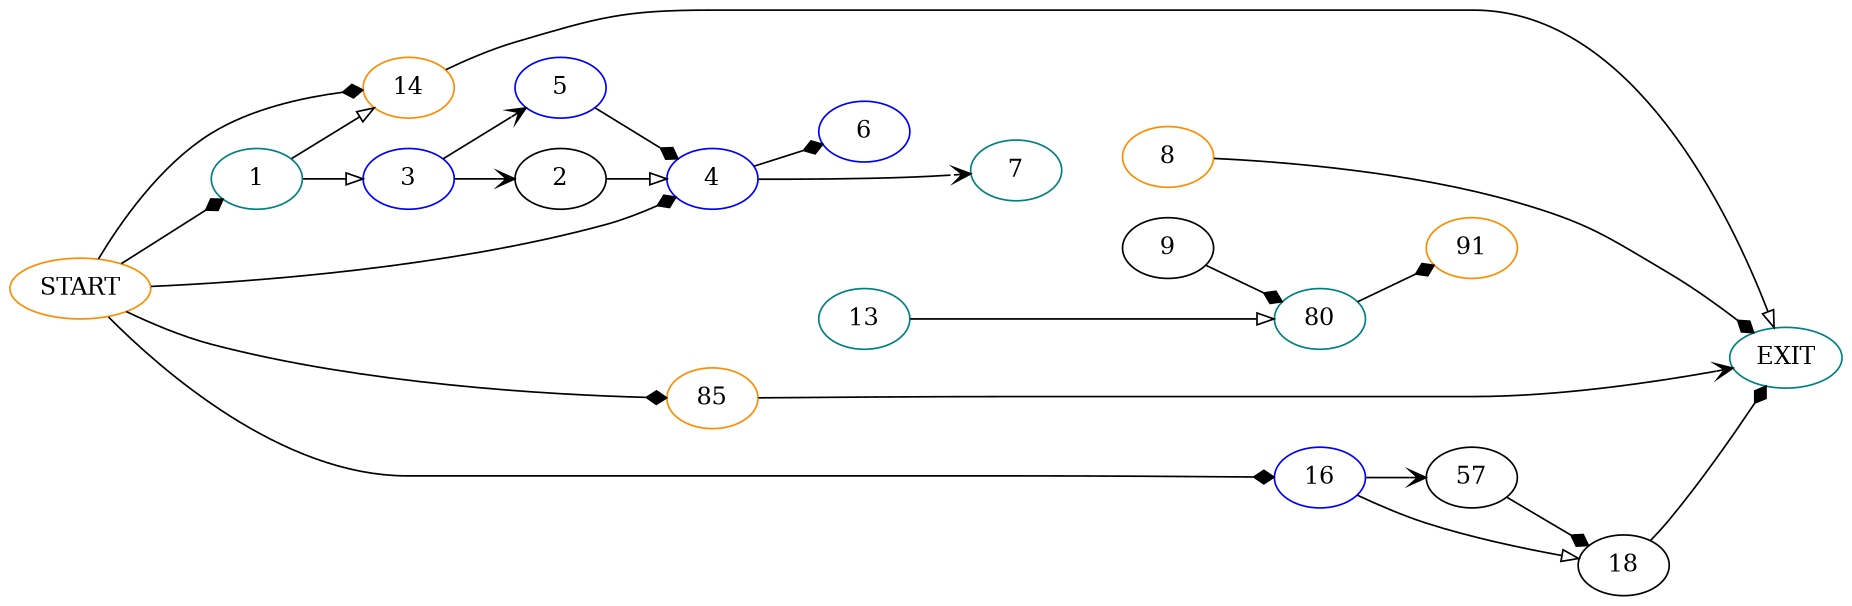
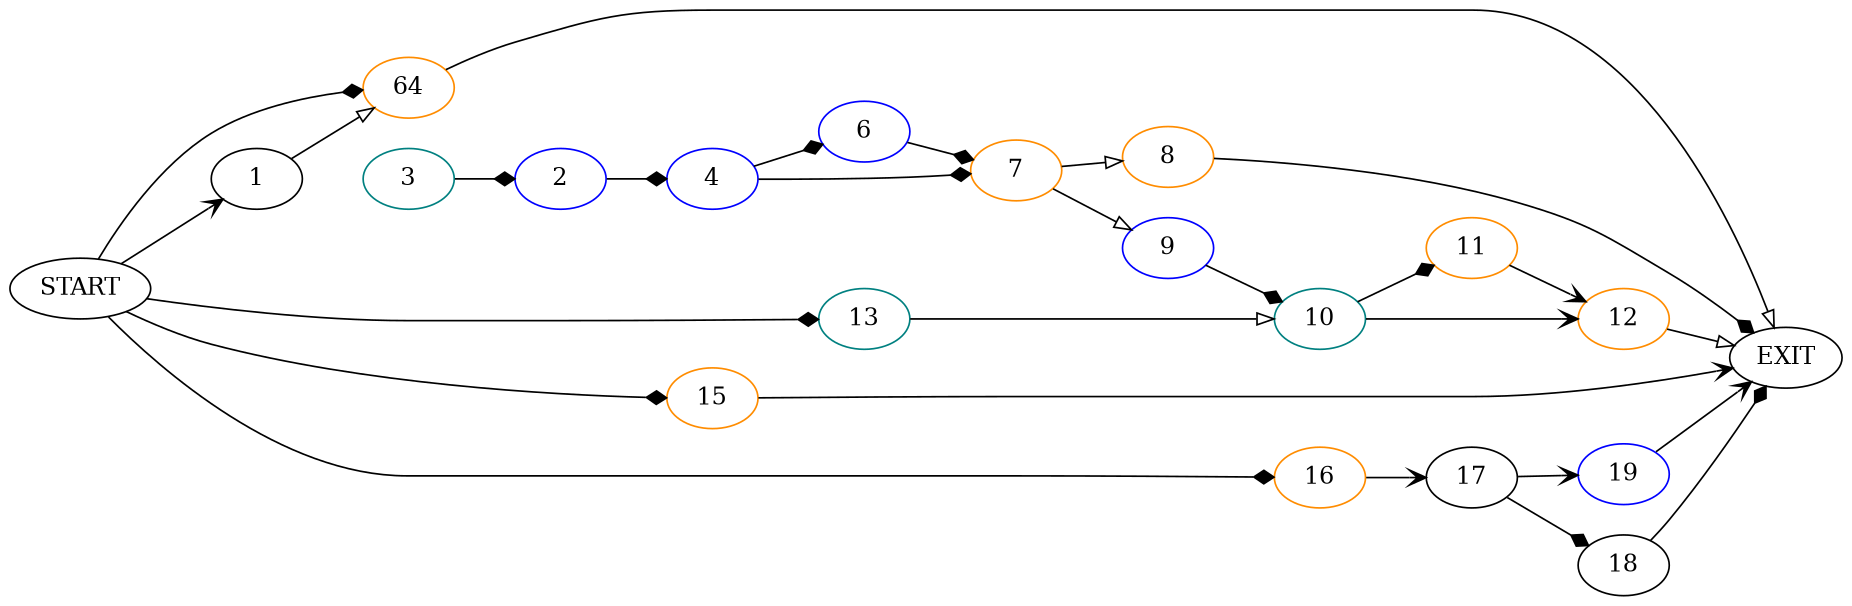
  digraph {
    rankdir=LR
    node [color=darkorange]
    edge [arrowhead=diamond]
-   n1 [label=START]
-   1 [color=teal]
+   n1 [color=black label=START]
+   1 [color=black]
    13 [color=teal]
-   14
-   15 [label=85]
-   16 [color=blue]
-   3 [color=blue]
-   10 [color=teal label=80]
-   n9 [color=teal label=EXIT]
-   17 [color=black label=57]
+   14 [label=64]
+   15
+   16
+   3 [color=teal]
+   10 [color=teal]
+   n9 [color=black label=EXIT]
+   17 [color=black]
    18 [color=black]
-   2 [color=black]
+   2 [color=blue]
    4 [color=blue]
-   5 [color=blue]
    6 [color=blue]
-   7 [color=teal]
+   7
    8
-   9 [color=black]
-   11 [label=91]
-   n1 -> 1
-   n1 -> 4
+   9 [color=blue]
+   11
+   12
+   19 [color=blue]
+   n1 -> 1 [arrowhead=vee]
+   n1 -> 13
    n1 -> 14
    n1 -> 15
    n1 -> 16
    1 -> 14 [arrowhead=onormal]
-   1 -> 3 [arrowhead=onormal]
    13 -> 10 [arrowhead=onormal]
    14 -> n9 [arrowhead=onormal]
    15 -> n9 [arrowhead=vee]
    16 -> 17 [arrowhead=vee]
-   16 -> 18 [arrowhead=onormal]
-   3 -> 2 [arrowhead=vee]
-   3 -> 5 [arrowhead=vee]
+   3 -> 2
    10 -> 11
+   10 -> 12 [arrowhead=vee]
    17 -> 18
+   17 -> 19 [arrowhead=vee]
    18 -> n9
-   2 -> 4 [arrowhead=onormal]
+   2 -> 4
    4 -> 6
-   4 -> 7 [arrowhead=vee]
-   5 -> 4
+   4 -> 7
+   6 -> 7
+   7 -> 8 [arrowhead=onormal]
+   7 -> 9 [arrowhead=onormal]
    8 -> n9
    9 -> 10
+   11 -> 12 [arrowhead=vee]
+   12 -> n9 [arrowhead=onormal]
+   19 -> n9 [arrowhead=vee]
  }
